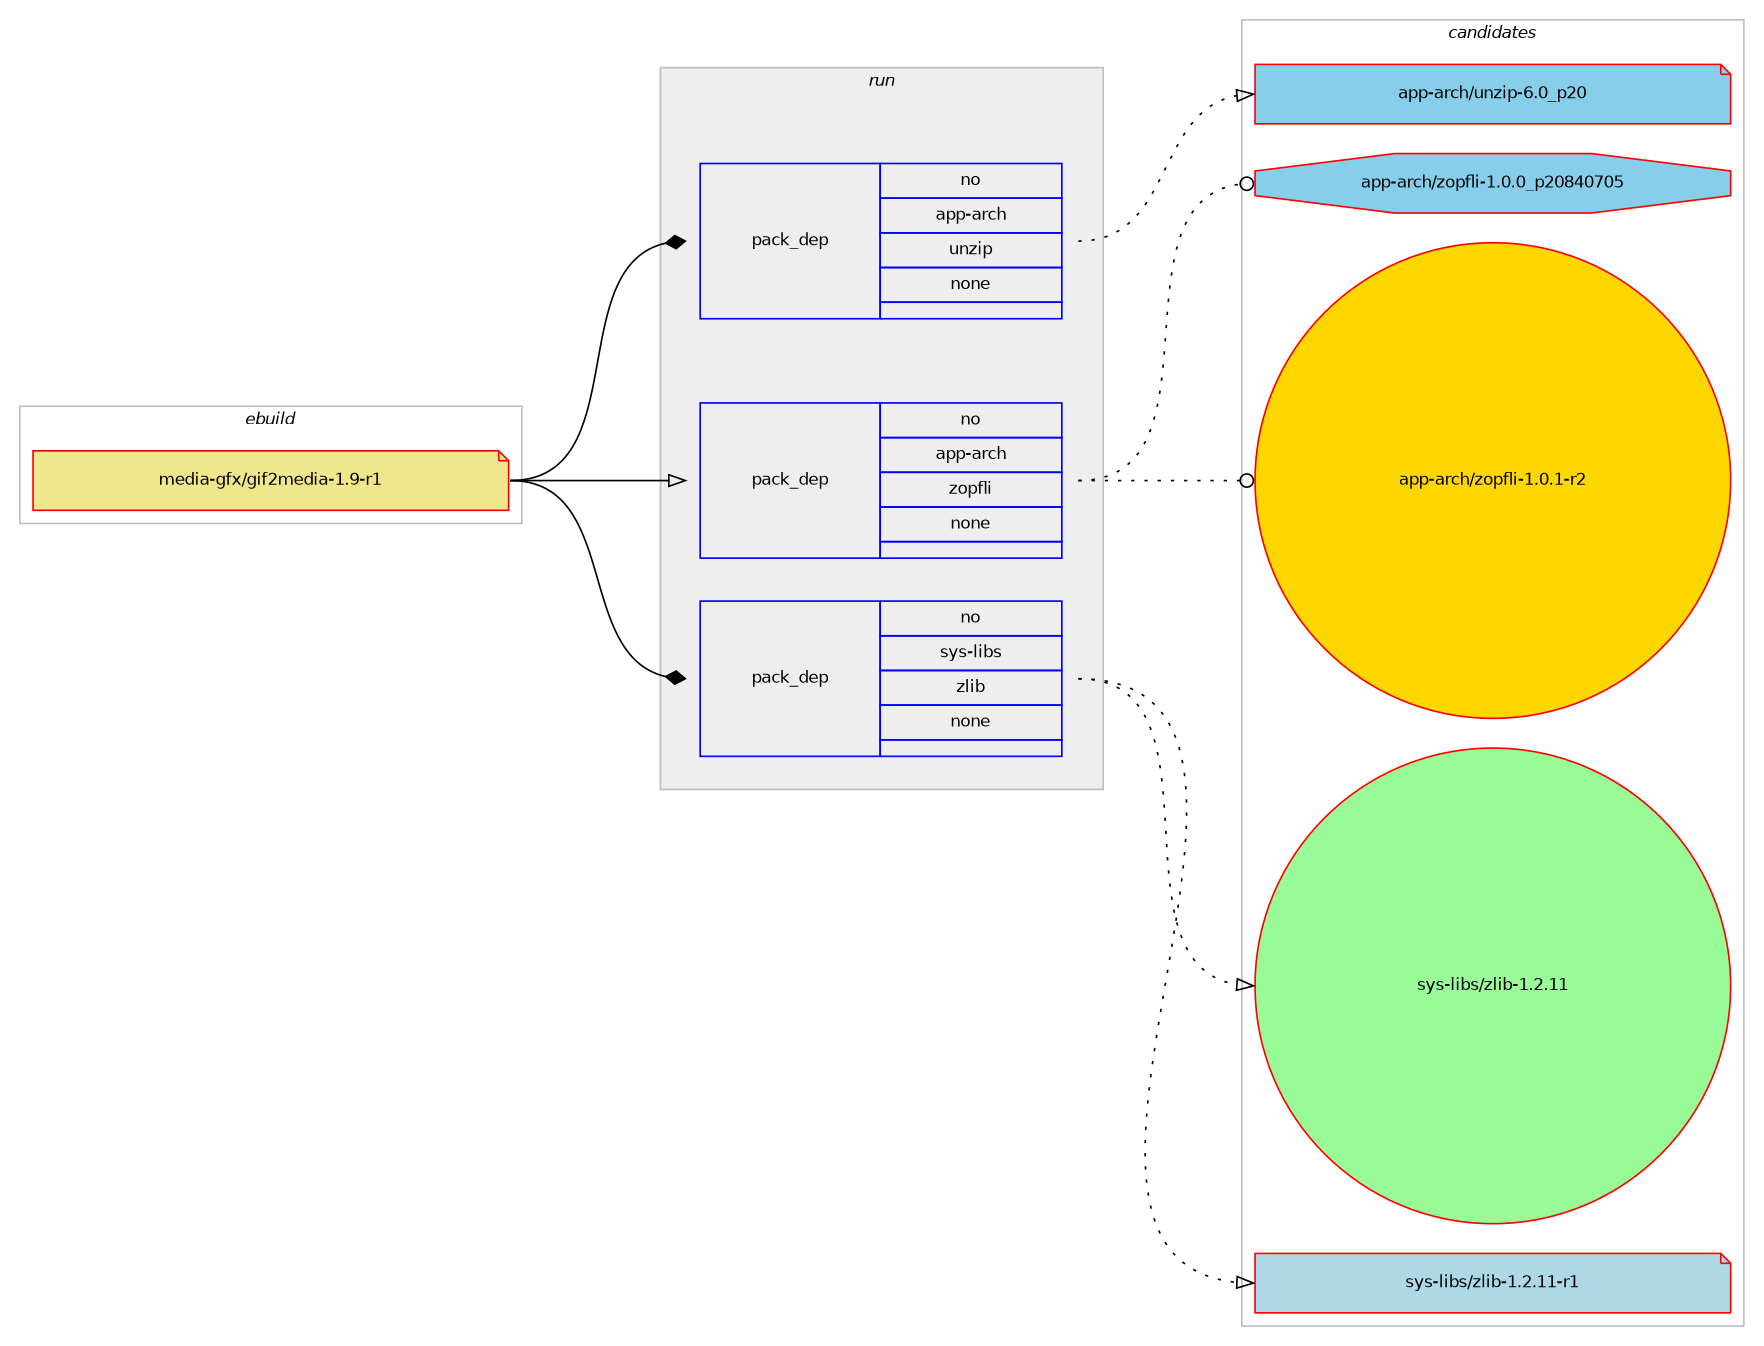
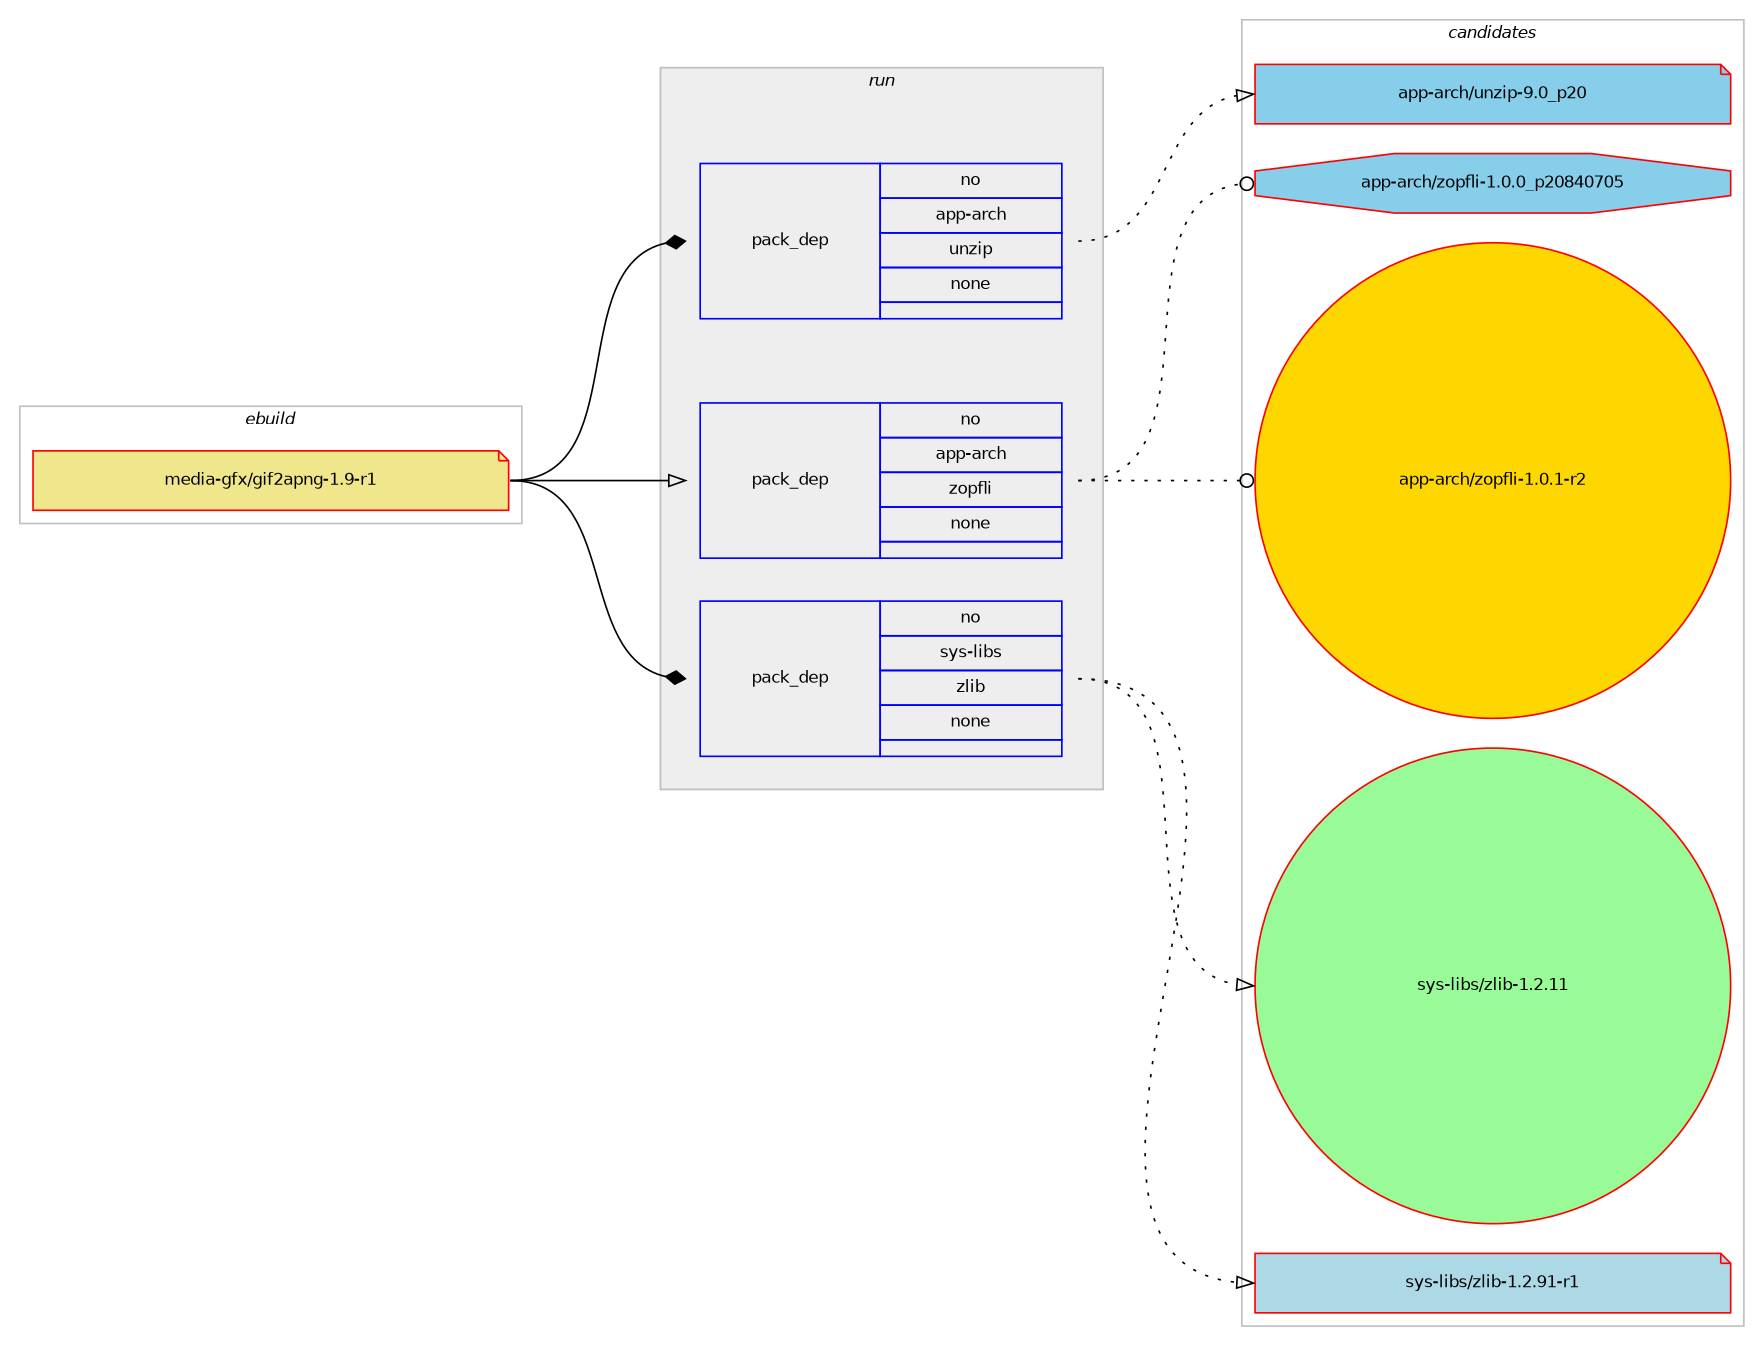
  digraph {
    compound=true
    concentrate=true
    fontname=Helvetica
    fontsize=10
    newrank=true
    rankdir=LR
    ranksep=1.5
    node [color=red fontname=Helvetica fontsize=10 shape=note style=filled]
    edge [arrowhead=onormal headport=w style=dotted tailport=e weight=100]
-   n1 [fillcolor=khaki label="media-gfx/gif2media-1.9-r1" width=4]
+   n1 [fillcolor=khaki label="media-gfx/gif2apng-1.9-r1" width=4]
    n2 [color=blue label=<<TABLE BORDER="0" CELLBORDER="1" CELLSPACING="0" CELLPADDING="4" WIDTH="220"><TR><TD ROWSPAN="6" CELLPADDING="30">pack_dep</TD></TR><TR><TD WIDTH="110">no</TD></TR><TR><TD>app-arch</TD></TR><TR><TD>unzip</TD></TR><TR><TD>none</TD></TR><TR><TD></TD></TR></TABLE>> shape=none style=""]
    n3 [color=blue label=<<TABLE BORDER="0" CELLBORDER="1" CELLSPACING="0" CELLPADDING="4" WIDTH="220"><TR><TD ROWSPAN="6" CELLPADDING="30">pack_dep</TD></TR><TR><TD WIDTH="110">no</TD></TR><TR><TD>app-arch</TD></TR><TR><TD>zopfli</TD></TR><TR><TD>none</TD></TR><TR><TD></TD></TR></TABLE>> shape=none style=""]
    n4 [color=blue label=<<TABLE BORDER="0" CELLBORDER="1" CELLSPACING="0" CELLPADDING="4" WIDTH="220"><TR><TD ROWSPAN="6" CELLPADDING="30">pack_dep</TD></TR><TR><TD WIDTH="110">no</TD></TR><TR><TD>sys-libs</TD></TR><TR><TD>zlib</TD></TR><TR><TD>none</TD></TR><TR><TD></TD></TR></TABLE>> shape=none style=""]
-   n5 [fillcolor=skyblue label="app-arch/unzip-6.0_p20" width=4]
+   n5 [fillcolor=skyblue label="app-arch/unzip-9.0_p20" width=4]
    n6 [fillcolor=skyblue label="app-arch/zopfli-1.0.0_p20840705" shape=octagon width=4]
    n7 [fillcolor=gold label="app-arch/zopfli-1.0.1-r2" shape=circle width=4]
    n8 [fillcolor=palegreen label="sys-libs/zlib-1.2.11" shape=circle width=4]
-   n9 [fillcolor=lightblue label="sys-libs/zlib-1.2.11-r1" width=4]
+   n9 [fillcolor=lightblue label="sys-libs/zlib-1.2.91-r1" width=4]
    subgraph cluster_1 {
      color=gray
      label=<<i>dependencies</i>>
      subgraph cluster_2 {
        color=gray
        fillcolor="#eeeeee"
        label=<<i>compile</i>>
        style=filled
        subgraph sub_3 {
          color=gray
          fillcolor="#eeeeee"
          label=<<i>compile</i>>
          style=filled
          n2
        }
      }
      subgraph cluster_4 {
        color=gray
        fillcolor="#eeeeee"
        label=<<i>compile and run</i>>
        style=filled
        subgraph sub_5 {
          color=gray
          fillcolor="#eeeeee"
          label=<<i>compile and run</i>>
          style=filled
          n3
        }
        subgraph sub_6 {
          color=gray
          fillcolor="#eeeeee"
          label=<<i>compile and run</i>>
          style=filled
          n4
        }
      }
      subgraph cluster_7 {
        color=gray
        fillcolor="#eeeeee"
        label=<<i>run</i>>
        style=filled
      }
    }
    subgraph cluster_8 {
      color=gray
      label=<<i>ebuild</i>>
      rank=same
      n1
    }
    subgraph cluster_9 {
      color=gray
      label=<<i>candidates</i>>
      rank=same
      subgraph sub_10 {
        color=black
        label=<<i>candidates</i>>
        nodesep=1
        rank=same
        n5
      }
      subgraph sub_11 {
        color=black
        label=<<i>candidates</i>>
        nodesep=1
        rank=same
        n6
        n7
      }
      subgraph sub_12 {
        color=black
        label=<<i>candidates</i>>
        nodesep=1
        rank=same
        n8
        n9
      }
    }
    n1 -> n2 [arrowhead=diamond style=solid weight=20]
    n1 -> n3 [style=solid weight=20]
    n1 -> n4 [arrowhead=diamond style=solid weight=20]
    n2 -> n5
    n3 -> n6 [arrowhead=odot]
    n3 -> n7 [arrowhead=odot]
    n4 -> n8
    n4 -> n9
  }
